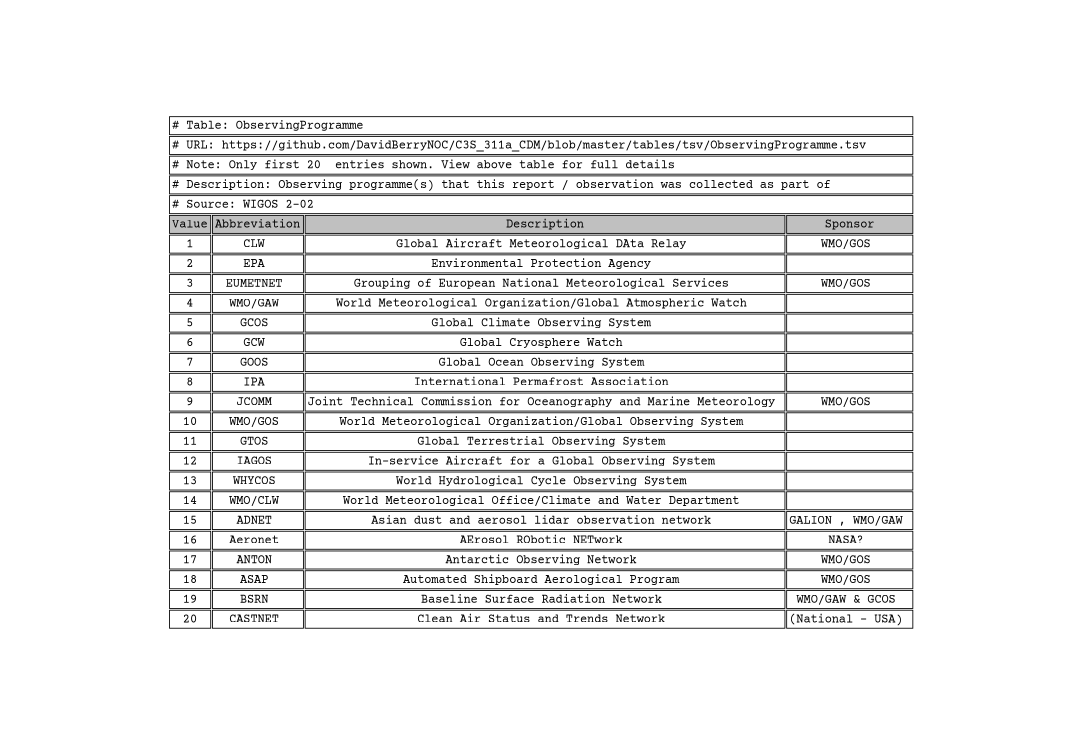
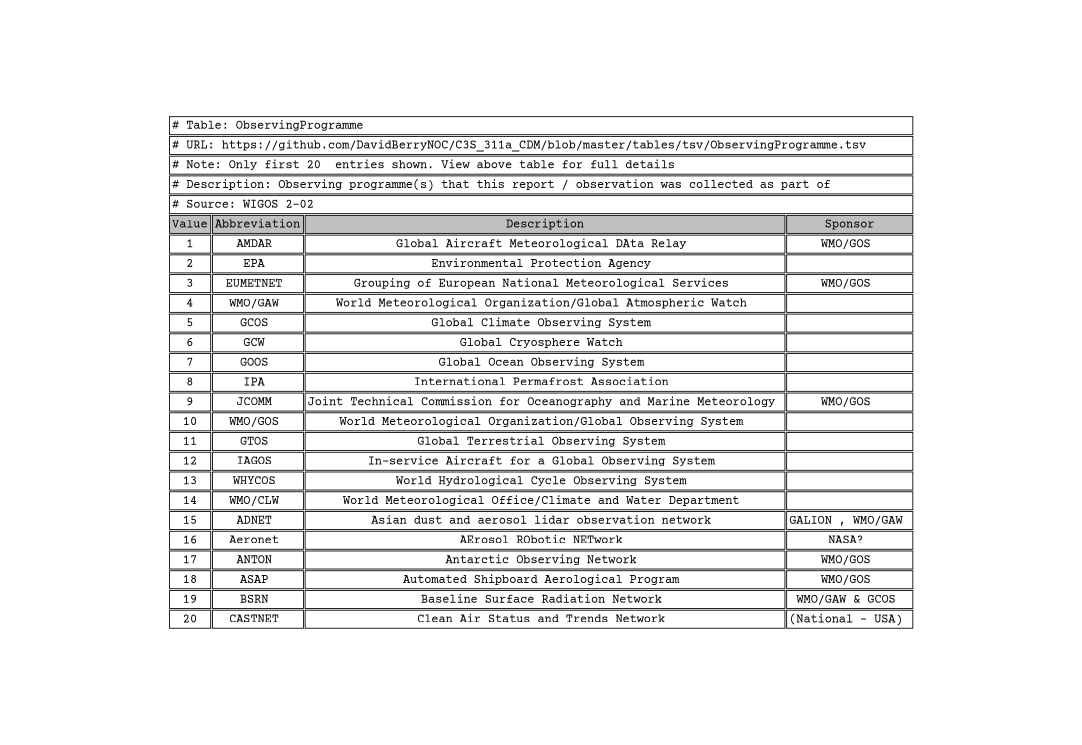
  digraph {
    rankdir=LR
    fontname="Courier Prime"
-   n1 [color=white label=<<TABLE BORDER="0" CELLBORDER="1" CELLSPACING="2" COLOR="BLACK"> <TR><TD COLSPAN="4" ALIGN="left" PORT="head"># Table: ObservingProgramme</TD></TR> <TR><TD COLSPAN="4" ALIGN="left"># URL: https://github.com/DavidBerryNOC/C3S_311a_CDM/blob/master/tables/tsv/ObservingProgramme.tsv</TD></TR> <TR><TD COLSPAN="4" ALIGN="left"># Note: Only first 20  entries shown. View above table for full details</TD></TR> <TR><TD ALIGN="left" COLSPAN="4"># Description: Observing programme(s) that this report / observation was collected as part of</TD></TR> <TR><TD ALIGN="left" COLSPAN="4"># Source: WIGOS 2-02</TD></TR> <TR><TD BGCOLOR="GRAY">Value</TD><TD BGCOLOR="GRAY">Abbreviation</TD><TD BGCOLOR="GRAY">Description</TD><TD BGCOLOR="GRAY">Sponsor</TD></TR> <TR><TD>1</TD><TD>CLW </TD><TD>Global Aircraft Meteorological DAta Relay </TD><TD>WMO/GOS </TD></TR> <TR><TD>2</TD><TD>EPA </TD><TD>Environmental Protection Agency </TD><TD></TD></TR> <TR><TD>3</TD><TD>EUMETNET </TD><TD>Grouping of European National Meteorological Services </TD><TD>WMO/GOS </TD></TR> <TR><TD>4</TD><TD>WMO/GAW </TD><TD>World Meteorological Organization/Global Atmospheric Watch </TD><TD></TD></TR> <TR><TD>5</TD><TD>GCOS </TD><TD>Global Climate Observing System </TD><TD></TD></TR> <TR><TD>6</TD><TD>GCW </TD><TD>Global Cryosphere Watch </TD><TD></TD></TR> <TR><TD>7</TD><TD>GOOS </TD><TD>Global Ocean Observing System </TD><TD></TD></TR> <TR><TD>8</TD><TD>IPA </TD><TD>International Permafrost Association </TD><TD></TD></TR> <TR><TD>9</TD><TD>JCOMM </TD><TD>Joint Technical Commission for Oceanography and Marine Meteorology </TD><TD>WMO/GOS </TD></TR> <TR><TD>10</TD><TD>WMO/GOS </TD><TD>World Meteorological Organization/Global Observing System </TD><TD></TD></TR> <TR><TD>11</TD><TD>GTOS </TD><TD>Global Terrestrial Observing System </TD><TD></TD></TR> <TR><TD>12</TD><TD>IAGOS </TD><TD>In-service Aircraft for a Global Observing System </TD><TD></TD></TR> <TR><TD>13</TD><TD>WHYCOS </TD><TD>World Hydrological Cycle Observing System </TD><TD></TD></TR> <TR><TD>14</TD><TD>WMO/CLW </TD><TD>World Meteorological Office/Climate and Water Department </TD><TD></TD></TR> <TR><TD>15</TD><TD>ADNET </TD><TD>Asian dust and aerosol lidar observation network </TD><TD>GALION , WMO/GAW </TD></TR> <TR><TD>16</TD><TD>Aeronet </TD><TD>AErosol RObotic NETwork </TD><TD>NASA? </TD></TR> <TR><TD>17</TD><TD>ANTON </TD><TD>Antarctic Observing Network </TD><TD>WMO/GOS </TD></TR> <TR><TD>18</TD><TD>ASAP </TD><TD>Automated Shipboard Aerological Program </TD><TD>WMO/GOS </TD></TR> <TR><TD>19</TD><TD>BSRN </TD><TD>Baseline Surface Radiation Network </TD><TD>WMO/GAW &amp; GCOS </TD></TR> <TR><TD>20</TD><TD>CASTNET </TD><TD>Clean Air Status and Trends Network </TD><TD>(National - USA) </TD></TR> </TABLE>> fontname="Courier Prime"]
+   n1 [color=white label=<<TABLE BORDER="0" CELLBORDER="1" CELLSPACING="2" COLOR="BLACK"> <TR><TD COLSPAN="4" ALIGN="left" PORT="head"># Table: ObservingProgramme</TD></TR> <TR><TD COLSPAN="4" ALIGN="left"># URL: https://github.com/DavidBerryNOC/C3S_311a_CDM/blob/master/tables/tsv/ObservingProgramme.tsv</TD></TR> <TR><TD COLSPAN="4" ALIGN="left"># Note: Only first 20  entries shown. View above table for full details</TD></TR> <TR><TD ALIGN="left" COLSPAN="4"># Description: Observing programme(s) that this report / observation was collected as part of</TD></TR> <TR><TD ALIGN="left" COLSPAN="4"># Source: WIGOS 2-02</TD></TR> <TR><TD BGCOLOR="GRAY">Value</TD><TD BGCOLOR="GRAY">Abbreviation</TD><TD BGCOLOR="GRAY">Description</TD><TD BGCOLOR="GRAY">Sponsor</TD></TR> <TR><TD>1</TD><TD>AMDAR </TD><TD>Global Aircraft Meteorological DAta Relay </TD><TD>WMO/GOS </TD></TR> <TR><TD>2</TD><TD>EPA </TD><TD>Environmental Protection Agency </TD><TD></TD></TR> <TR><TD>3</TD><TD>EUMETNET </TD><TD>Grouping of European National Meteorological Services </TD><TD>WMO/GOS </TD></TR> <TR><TD>4</TD><TD>WMO/GAW </TD><TD>World Meteorological Organization/Global Atmospheric Watch </TD><TD></TD></TR> <TR><TD>5</TD><TD>GCOS </TD><TD>Global Climate Observing System </TD><TD></TD></TR> <TR><TD>6</TD><TD>GCW </TD><TD>Global Cryosphere Watch </TD><TD></TD></TR> <TR><TD>7</TD><TD>GOOS </TD><TD>Global Ocean Observing System </TD><TD></TD></TR> <TR><TD>8</TD><TD>IPA </TD><TD>International Permafrost Association </TD><TD></TD></TR> <TR><TD>9</TD><TD>JCOMM </TD><TD>Joint Technical Commission for Oceanography and Marine Meteorology </TD><TD>WMO/GOS </TD></TR> <TR><TD>10</TD><TD>WMO/GOS </TD><TD>World Meteorological Organization/Global Observing System </TD><TD></TD></TR> <TR><TD>11</TD><TD>GTOS </TD><TD>Global Terrestrial Observing System </TD><TD></TD></TR> <TR><TD>12</TD><TD>IAGOS </TD><TD>In-service Aircraft for a Global Observing System </TD><TD></TD></TR> <TR><TD>13</TD><TD>WHYCOS </TD><TD>World Hydrological Cycle Observing System </TD><TD></TD></TR> <TR><TD>14</TD><TD>WMO/CLW </TD><TD>World Meteorological Office/Climate and Water Department </TD><TD></TD></TR> <TR><TD>15</TD><TD>ADNET </TD><TD>Asian dust and aerosol lidar observation network </TD><TD>GALION , WMO/GAW </TD></TR> <TR><TD>16</TD><TD>Aeronet </TD><TD>AErosol RObotic NETwork </TD><TD>NASA? </TD></TR> <TR><TD>17</TD><TD>ANTON </TD><TD>Antarctic Observing Network </TD><TD>WMO/GOS </TD></TR> <TR><TD>18</TD><TD>ASAP </TD><TD>Automated Shipboard Aerological Program </TD><TD>WMO/GOS </TD></TR> <TR><TD>19</TD><TD>BSRN </TD><TD>Baseline Surface Radiation Network </TD><TD>WMO/GAW &amp; GCOS </TD></TR> <TR><TD>20</TD><TD>CASTNET </TD><TD>Clean Air Status and Trends Network </TD><TD>(National - USA) </TD></TR> </TABLE>> fontname="Courier Prime"]
  }
